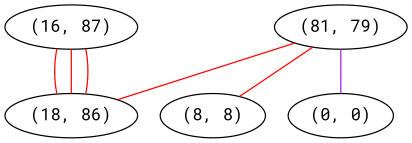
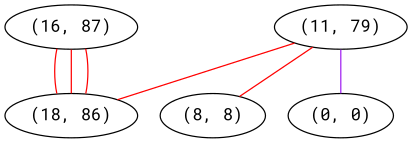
  graph {
    fontname="Roboto Mono"
    node [fontname="Roboto Mono"]
    edge [color=red fontname="Roboto Mono" weight=1]
    n1 [label="(16, 87)"]
    "(18, 86)"
-   "(11, 79)" [label="(81, 79)"]
+   "(11, 79)"
    "(8, 8)"
    "(0, 0)"
    n1 -- "(18, 86)"
    n1 -- "(18, 86)"
    n1 -- "(18, 86)"
    "(11, 79)" -- "(18, 86)"
    "(11, 79)" -- "(8, 8)"
    "(11, 79)" -- "(0, 0)" [color=purple weight=4]
  }
